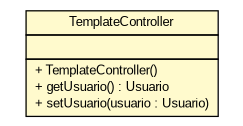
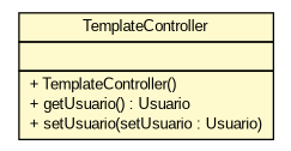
  digraph {
    nodesep=0.25
    ranksep=0.5
-   n1 [fontcolor=black fontname=arial fontsize=10.0 label=<<table title="br.gov.to.sefaz.seg.controller.TemplateController" border="0" cellborder="1" cellspacing="0" cellpadding="2" port="p" bgcolor="lemonChiffon" href="./TemplateController.html"> 		<tr><td><table border="0" cellspacing="0" cellpadding="1"> <tr><td align="center" balign="center"> TemplateController </td></tr> 		</table></td></tr> 		<tr><td><table border="0" cellspacing="0" cellpadding="1"> <tr><td align="left" balign="left">  </td></tr> 		</table></td></tr> 		<tr><td><table border="0" cellspacing="0" cellpadding="1"> <tr><td align="left" balign="left"> + TemplateController() </td></tr> <tr><td align="left" balign="left"> + getUsuario() : Usuario </td></tr> <tr><td align="left" balign="left"> + setUsuario(usuario : Usuario) </td></tr> 		</table></td></tr> 		</table>> shape=plaintext]
+   n1 [fontcolor=black fontname=arial fontsize=10.0 label=<<table title="br.gov.to.sefaz.seg.controller.TemplateController" border="0" cellborder="1" cellspacing="0" cellpadding="2" port="p" bgcolor="lemonChiffon" href="./TemplateController.html"> 		<tr><td><table border="0" cellspacing="0" cellpadding="1"> <tr><td align="center" balign="center"> TemplateController </td></tr> 		</table></td></tr> 		<tr><td><table border="0" cellspacing="0" cellpadding="1"> <tr><td align="left" balign="left">  </td></tr> 		</table></td></tr> 		<tr><td><table border="0" cellspacing="0" cellpadding="1"> <tr><td align="left" balign="left"> + TemplateController() </td></tr> <tr><td align="left" balign="left"> + getUsuario() : Usuario </td></tr> <tr><td align="left" balign="left"> + setUsuario(setUsuario : Usuario) </td></tr> 		</table></td></tr> 		</table>> shape=plaintext]
  }
